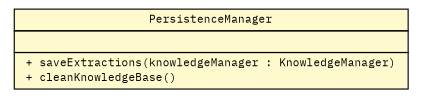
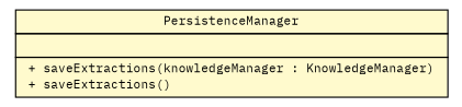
  digraph {
    nodesep=0.25
    ranksep=0.5
    fontname="IBM Plex Mono"
-   n1 [fontcolor=black fontname="IBM Plex Mono" fontsize=10.0 label=<<table title="tud.iir.persistence.PersistenceManager" border="0" cellborder="1" cellspacing="0" cellpadding="2" port="p" bgcolor="lemonChiffon" href="./PersistenceManager.html"> 		<tr><td><table border="0" cellspacing="0" cellpadding="1"> <tr><td align="center" balign="center"> PersistenceManager </td></tr> 		</table></td></tr> 		<tr><td><table border="0" cellspacing="0" cellpadding="1"> <tr><td align="left" balign="left">  </td></tr> 		</table></td></tr> 		<tr><td><table border="0" cellspacing="0" cellpadding="1"> <tr><td align="left" balign="left"> + saveExtractions(knowledgeManager : KnowledgeManager) </td></tr> <tr><td align="left" balign="left"> + cleanKnowledgeBase() </td></tr> 		</table></td></tr> 		</table>> shape=plaintext]
+   n1 [fontcolor=black fontname="IBM Plex Mono" fontsize=10.0 label=<<table title="tud.iir.persistence.PersistenceManager" border="0" cellborder="1" cellspacing="0" cellpadding="2" port="p" bgcolor="lemonChiffon" href="./PersistenceManager.html"> 		<tr><td><table border="0" cellspacing="0" cellpadding="1"> <tr><td align="center" balign="center"> PersistenceManager </td></tr> 		</table></td></tr> 		<tr><td><table border="0" cellspacing="0" cellpadding="1"> <tr><td align="left" balign="left">  </td></tr> 		</table></td></tr> 		<tr><td><table border="0" cellspacing="0" cellpadding="1"> <tr><td align="left" balign="left"> + saveExtractions(knowledgeManager : KnowledgeManager) </td></tr> <tr><td align="left" balign="left"> + saveExtractions() </td></tr> 		</table></td></tr> 		</table>> shape=plaintext]
  }
